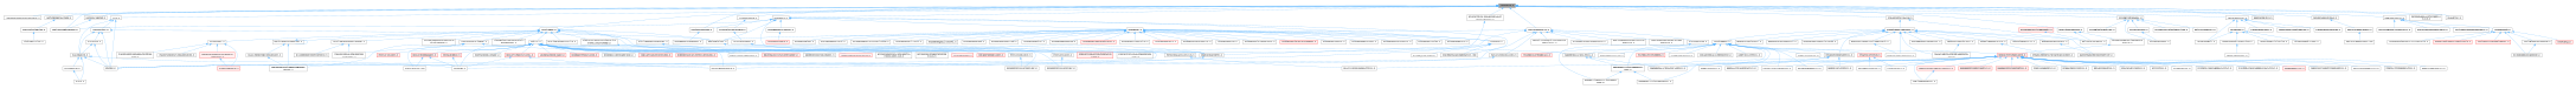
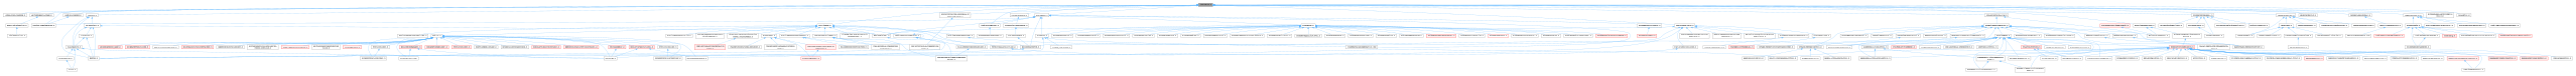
  digraph {
    fontname="Courier Prime"
    node [color=grey40 fillcolor=white fontname="Courier Prime" fontsize=10 shape=box style=filled]
    edge [color=steelblue1 dir=back fontname="Courier Prime" fontsize=10 labelfontname=Helvetica labelfontsize=10 style=solid]
    n1 [color=gray40 fillcolor=grey60 fontcolor=black height=0.2 label="AsyncWork.h" width=0.4]
-   n2 [height=0.2 label="ChaosDeformableTetrahedral.h" width=0.4]
+   n2 [height=0.2 label="AnimationStreaming.h" width=0.4]
    n3 [height=0.2 label="AsyncEnumerateTask.h" width=0.4]
    n4 [height=0.2 label="AudioDecompress.h" width=0.4]
    n5 [height=0.2 label="AudioStreaming.h" width=0.4]
    n6 [height=0.2 label="AudioStreamingCache.h" width=0.4]
-   n7 [height=0.2 label="Core.h" width=0.4]
+   n7 [height=0.2 label="Texture.h" width=0.4]
    n8 [height=0.2 label="CoreSharedPCH.h" width=0.4]
    n9 [height=0.2 label="DistanceFieldAtlas.h" width=0.4]
    n10 [height=0.2 label="GroomBindingAsset.h" width=0.4]
    n11 [height=0.2 label="HierarchicalInstancedStatic\lMeshComponent.h" width=0.4]
    n12 [height=0.2 label="LandscapeProxy.h" width=0.4]
    n13 [height=0.2 label="MeshCardBuild.h" width=0.4]
    n14 [height=0.2 label="ModelingTaskTypes.h" width=0.4]
    n15 [height=0.2 label="RenderAssetUpdate.h" width=0.4]
    n16 [height=0.2 label="SampleBufferIO.h" width=0.4]
    n17 [height=0.2 label="SkinnedAssetAsyncCompile\lUtils.h" width=0.4]
    n18 [height=0.2 label="SoundWave.h" width=0.4]
    n19 [height=0.2 label="StaticMesh.h" width=0.4]
    n20 [height=0.2 label="StatsFile.h" width=0.4]
    n21 [height=0.2 label="TextureResource.h" width=0.4]
    n22 [height=0.2 label="MonotonicTimeline.h" width=0.4]
    n23 [height=0.2 label="SoundWaveProxyReader.h" width=0.4]
    n24 [height=0.2 label="CoreUObject.h" width=0.4]
    n25 [height=0.2 label="Engine.h" width=0.4]
    n26 [height=0.2 label="SlateBasics.h" width=0.4]
    n27 [height=0.2 label="CoreUObjectSharedPCH.h" width=0.4]
    n28 [height=0.2 label="BaseDynamicMeshSceneProxy.h" width=0.4]
    n29 [height=0.2 label="DynamicMeshComponent.h" width=0.4]
    n30 [height=0.2 label="GroomBindingBuilder.h" width=0.4]
    n31 [height=0.2 label="GroomComponent.h" width=0.4]
    n32 [height=0.2 label="GroomCreateBindingOptions.h" width=0.4]
    n33 [height=0.2 label="GroomInstance.h" width=0.4]
    n34 [height=0.2 label="HairStrandsCore.h" width=0.4]
    n35 [height=0.2 label="HierarchicalStaticMeshScene\lProxy.h" width=0.4]
    n36 [height=0.2 label="Landscape.h" width=0.4]
    n37 [height=0.2 label="LandscapeEdit.h" width=0.4]
    n38 [height=0.2 label="LandscapeRender.h" width=0.4]
    n39 [height=0.2 label="LandscapeStreamingProxy.h" width=0.4]
    n40 [height=0.2 label="LandscapeSubsystem.h" width=0.4]
    n41 [height=0.2 label="EditUVIslandsTool.h" width=0.4]
    n42 [height=0.2 label="BackgroundModelingCompute\lSource.h" width=0.4]
    n43 [height=0.2 label="SkeletalMeshUpdate.h" width=0.4]
    n44 [height=0.2 label="AudioImpulseResponseAsset.h" width=0.4]
    n45 [height=0.2 label="SoundSubmix.h" width=0.4]
    n46 [height=0.2 label="SynthComponentGranulator.h" width=0.4]
    n47 [height=0.2 label="SynthComponentWaveTable.h" width=0.4]
    n48 [height=0.2 label="EngineMinimal.h" width=0.4]
    n49 [height=0.2 label="EngineSharedPCH.h" width=0.4]
    n50 [height=0.2 label="SoundCue.h" width=0.4]
    n51 [height=0.2 label="SoundWaveLoadingBehavior.cpp" width=0.4]
    n52 [height=0.2 label="SoundNode.h" width=0.4]
    n53 [height=0.2 label="SoundWaveProcedural.h" width=0.4]
    n54 [height=0.2 label="ChaosFleshGenerateSurface\lBindingsNode.h" width=0.4]
    n55 [height=0.2 label="DisplayClusterConfiguration\lTypes_OutputRemap.h" width=0.4]
    n56 [height=0.2 label="Editor.h" width=0.4]
    n57 [height=0.2 label="FleshAsset.h" width=0.4]
    n58 [height=0.2 label="InstancedStaticMesh.h" width=0.4]
    n59 [height=0.2 label="LightWeightInstanceStatic\lMeshManager.h" width=0.4]
+   n60 [height=0.2 label="NaniteAssemblyDataBuilder.h" width=0.4]
    n61 [height=0.2 label="NaniteResourcesHelper.h" width=0.4]
    n62 [height=0.2 label="PhysicsDataCollection.h" width=0.4]
    n63 [height=0.2 label="StaticMeshBackedTarget.h" width=0.4]
    n64 [height=0.2 label="StaticMeshImportUtils.h" width=0.4]
    n65 [height=0.2 label="StaticMeshSceneProxyDesc.h" width=0.4]
    n66 [height=0.2 label="MaterialCacheVirtualTexture\lDescriptor.h" width=0.4]
    n67 [height=0.2 label="ParticleDefinitions.h" width=0.4]
    n68 [height=0.2 label="SlateTextures.h" width=0.4]
    n69 [height=0.2 label="StreamableTextureResource.h" width=0.4]
    n70 [height=0.2 label="TextureRenderTarget2DArray\lResource.h" width=0.4]
    n71 [height=0.2 label="TextureRenderTargetVolume\lResource.h" width=0.4]
    n72 [height=0.2 label="TimingProfiler.h" width=0.4]
    n73 [height=0.2 label="SlateCore.h" width=0.4]
    n74 [height=0.2 label="Slate.h" width=0.4]
    n75 [height=0.2 label="SlateExtras.h" width=0.4]
    n76 [height=0.2 label="UnrealEd.h" width=0.4]
    n77 [height=0.2 label="SlateSharedPCH.h" width=0.4]
    n78 [height=0.2 label="UnrealEdSharedPCH.h" width=0.4]
    n79 [height=0.2 label="DataflowEditorWeightMapPaint\lTool.h" width=0.4]
    n80 [height=0.2 label="DeformMeshPolygonsTool.h" width=0.4]
    n81 [height=0.2 label="DynamicMeshActor.h" width=0.4]
    n82 [height=0.2 label="DynamicMeshBrushTool.h" width=0.4]
    n83 [height=0.2 label="DynamicMeshSelector.h" width=0.4]
    n84 [height=0.2 label="MeshGroupPaintTool.h" width=0.4]
    n85 [height=0.2 label="MeshRenderBufferSet.h" width=0.4]
    n86 [height=0.2 label="MeshSpaceDeformerTool.h" width=0.4]
    n87 [height=0.2 label="MeshTopologySelectionMechanic.h" width=0.4]
    n88 [height=0.2 label="MeshVertexPaintTool.h" width=0.4]
    n89 [height=0.2 label="MeshVertexSculptTool.h" width=0.4]
    n90 [height=0.2 label="PreviewMesh.h" width=0.4]
    n91 [height=0.2 label="SceneGeometrySpatialCache.h" width=0.4]
    n92 [height=0.2 label="MeshAttributePaintTool.h" width=0.4]
    n93 [height=0.2 label="MeshSelectionTool.h" width=0.4]
    n94 [height=0.2 label="SeamSculptTool.h" width=0.4]
    n95 [height=0.2 label="DynamicMeshPolygroupTransformer.h" width=0.4]
    n96 [height=0.2 label="InstancedStaticMeshScene.h" width=0.4]
    n97 [height=0.2 label="AddPrimitiveTool.h" width=0.4]
    n98 [height=0.2 label="BakeMeshAttributeMapsTool.h" width=0.4]
    n99 [height=0.2 label="BakeMeshAttributeMapsTool\lBase.h" width=0.4]
    n100 [height=0.2 label="BakeMultiMeshAttributeMaps\lTool.h" width=0.4]
    n101 [height=0.2 label="BakeMeshAttributeTool.h" width=0.4]
    n102 [height=0.2 label="BakeMeshAttributeVertexTool.h" width=0.4]
    n103 [height=0.2 label="ConvertToPolygonsTool.h" width=0.4]
    n104 [height=0.2 label="DrawPolygonTool.h" width=0.4]
    n105 [height=0.2 label="MeshInspectorTool.h" width=0.4]
    n106 [color=red fillcolor="#FFF0F0" height=0.2 label="MeshOpPreviewHelpers.h" width=0.4]
    n107 [height=0.2 label="WeldMeshEdgesTool.h" width=0.4]
    n108 [color=red fillcolor="#FFF0F0" height=0.2 label="PolyEditPreviewMesh.h" width=0.4]
    n109 [color=red fillcolor="#FFF0F0" height=0.2 label="UVLayoutPreview.h" width=0.4]
    n110 [height=0.2 label="VolumeToMeshTool.h" width=0.4]
    n111 [color=red fillcolor="#FFF0F0" height=0.2 label="PolygonSelectionMechanic.h" width=0.4]
    n112 [height=0.2 label="BakeTransformTool.h" width=0.4]
    n113 [color=red fillcolor="#FFF0F0" height=0.2 label="BaseCreateFromSelectedTool.h" width=0.4]
    n114 [height=0.2 label="CombineMeshesTool.h" width=0.4]
    n115 [color=red fillcolor="#FFF0F0" height=0.2 label="BaseMeshFromSplinesTool.h" width=0.4]
    n116 [color=red fillcolor="#FFF0F0" height=0.2 label="BaseMeshProcessingTool.h" width=0.4]
    n117 [height=0.2 label="DisplaceMeshTool.h" width=0.4]
    n118 [height=0.2 label="DrawAndRevolveTool.h" width=0.4]
    n119 [height=0.2 label="EditNormalsTool.h" width=0.4]
    n120 [height=0.2 label="ExtractSplineTool.h" width=0.4]
    n121 [height=0.2 label="MirrorTool.h" width=0.4]
    n122 [height=0.2 label="PlaneCutTool.h" width=0.4]
    n123 [height=0.2 label="PolyEditInsertEdgeActivity.h" width=0.4]
    n124 [height=0.2 label="PolyEditInsertEdgeLoopActivity.h" width=0.4]
    n125 [height=0.2 label="RecomputeUVsTool.h" width=0.4]
    n126 [color=red fillcolor="#FFF0F0" height=0.2 label="RemeshMeshTool.h" width=0.4]
    n127 [height=0.2 label="RemoveOccludedTrianglesTool.h" width=0.4]
    n128 [height=0.2 label="RevolveBoundaryTool.h" width=0.4]
    n129 [height=0.2 label="SetCollisionGeometryTool.h" width=0.4]
    n130 [height=0.2 label="UVEditorUVSnapshotTool.h" width=0.4]
    n131 [height=0.2 label="UVLayoutTool.h" width=0.4]
    n132 [height=0.2 label="LandscapeEditLayer.h" width=0.4]
    n133 [height=0.2 label="LandscapeEditorServices.h" width=0.4]
    n134 [height=0.2 label="LandscapeNotification.h" width=0.4]
    n135 [height=0.2 label="LandscapeModule.h" width=0.4]
    n136 [height=0.2 label="SkeletalMeshUpdate.cpp" width=0.4]
    n137 [color=red fillcolor="#FFF0F0" height=0.2 label="AudioSpectrogramViewport.h" width=0.4]
    n138 [height=0.2 label="AudioWidgetSubsystem.h" width=0.4]
    n139 [height=0.2 label="SoundSubmixGraphNode.h" width=0.4]
    n140 [color=red fillcolor="#FFF0F0" height=0.2 label="ConstantQ.h" width=0.4]
    n141 [height=0.2 label="SoundSubmixDefaultColorPalette.h" width=0.4]
    n142 [color=red fillcolor="#FFF0F0" height=0.2 label="SynesthesiaSpectrumAnalysis.h" width=0.4]
    n143 [height=0.2 label="BTTask_PlaySound.h" width=0.4]
    n144 [color=red fillcolor="#FFF0F0" height=0.2 label="SoundNodeAssetReferencer.h" width=0.4]
    n145 [height=0.2 label="SoundNodeAttenuation.h" width=0.4]
    n146 [color=red height=0.2 label="SoundNodeBranch.h" width=0.4]
    n147 [height=0.2 label="SoundNodeConcatenator.h" width=0.4]
    n148 [height=0.2 label="SoundNodeDelay.h" width=0.4]
    n149 [height=0.2 label="SoundNodeDialoguePlayer.h" width=0.4]
    n150 [color=red fillcolor="#FFF0F0" height=0.2 label="SoundNodeDistanceCrossFade.h" width=0.4]
    n151 [height=0.2 label="SoundNodeDoppler.h" width=0.4]
    n152 [height=0.2 label="SoundNodeEnveloper.h" width=0.4]
    n153 [height=0.2 label="SoundNodeGroupControl.h" width=0.4]
    n154 [height=0.2 label="SoundNodeLooping.h" width=0.4]
    n155 [height=0.2 label="SoundNodeMature.h" width=0.4]
    n156 [height=0.2 label="SoundNodeMixer.h" width=0.4]
    n157 [height=0.2 label="SoundNodeModulator.h" width=0.4]
    n158 [height=0.2 label="SoundNodeModulatorContinuous.h" width=0.4]
    n159 [height=0.2 label="SoundNodeOscillator.h" width=0.4]
    n160 [height=0.2 label="SoundNodeQualityLevel.h" width=0.4]
    n161 [height=0.2 label="SoundNodeRandom.h" width=0.4]
    n162 [height=0.2 label="SoundNodeSoundClass.h" width=0.4]
    n163 [height=0.2 label="SoundNodeSwitch.h" width=0.4]
    n164 [height=0.2 label="SoundNodeWaveParam.h" width=0.4]
    n165 [color=red fillcolor="#FFF0F0" height=0.2 label="SoundSourceBus.h" width=0.4]
    n166 [color=red fillcolor="#FFF0F0" height=0.2 label="DisplayClusterConfiguration\lTypes.h" width=0.4]
    n167 [color=red fillcolor="#FFF0F0" height=0.2 label="AnimGraphNode_Base.h" width=0.4]
    n168 [color=red fillcolor="#FFF0F0" height=0.2 label="BookMarkTypeActions.h" width=0.4]
    n169 [height=0.2 label="BrushBuilderDragDropOp.h" width=0.4]
    n170 [color=red fillcolor="#FFF0F0" height=0.2 label="DisplayClusterObjectRef.h" width=0.4]
    n171 [color=red fillcolor="#FFF0F0" height=0.2 label="EdModeInteractiveToolsContext.h" width=0.4]
    n172 [color=red fillcolor="#FFF0F0" height=0.2 label="EditorModeManager.h" width=0.4]
    n173 [height=0.2 label="FractureTool.cpp" width=0.4]
    n174 [color=red fillcolor="#FFF0F0" height=0.2 label="EditorViewportClient.h" width=0.4]
    n175 [height=0.2 label="ExportTextDragDropOp.h" width=0.4]
    n176 [color=red fillcolor="#FFF0F0" height=0.2 label="ExternalDirtyActorsTracker.h" width=0.4]
    n177 [height=0.2 label="GameModeInfoCustomizer.h" width=0.4]
    n178 [color=red fillcolor="#FFF0F0" height=0.2 label="LegacyEdModeInterfaces.h" width=0.4]
    n179 [height=0.2 label="MovieSceneDirectorBlueprint\lConditionUtils.h" width=0.4]
    n180 [height=0.2 label="MovieSceneDynamicBinding\lUtils.h" width=0.4]
    n181 [color=red fillcolor="#FFF0F0" height=0.2 label="PersonaModule.h" width=0.4]
    n182 [color=red fillcolor="#FFF0F0" height=0.2 label="SGraphPinNumSlider.h" width=0.4]
    n183 [height=0.2 label="SGraphPinVector2DSlider.h" width=0.4]
    n184 [height=0.2 label="SGraphPinVectorSlider.h" width=0.4]
    n185 [height=0.2 label="SVector2DSlider.h" width=0.4]
    n186 [color=red fillcolor="#FFF0F0" height=0.2 label="SVector4Slider.h" width=0.4]
    n187 [height=0.2 label="SVectorSlider.h" width=0.4]
    n188 [height=0.2 label="SubTrackEditorBase.h" width=0.4]
    n189 [color=red fillcolor="#FFF0F0" height=0.2 label="UnrealEdMisc.h" width=0.4]
    n190 [color=red fillcolor="#FFF0F0" height=0.2 label="ChaosDeformableTetrahedral\lComponent.h" width=0.4]
    n191 [color=red fillcolor="#FFF0F0" height=0.2 label="FleshComponent.h" width=0.4]
    n192 [height=0.2 label="ChaosFleshFleshAssetTerminal\lNode.h" width=0.4]
    n193 [height=0.2 label="ChaosFleshGetFleshAssetNode.h" width=0.4]
    n194 [height=0.2 label="InstancedStaticMeshComponent\lHelper.h" width=0.4]
    n195 [height=0.2 label="InstancedStaticMeshScene\lProxyDesc.h" width=0.4]
    n196 [height=0.2 label="StaticMeshComponentHelper.h" width=0.4]
    n197 [height=0.2 label="SplineMeshSceneProxyDesc.h" width=0.4]
    n198 [color=red fillcolor="#FFF0F0" height=0.2 label="TrackEditorThumbnail.h" width=0.4]
+   n199 [height=0.2 label="Texture2DResource.h" width=0.4]
    n1 -> n2
    n1 -> n3
    n1 -> n4
    n1 -> n5
    n1 -> n6
    n1 -> n7
    n1 -> n8
    n1 -> n9
    n1 -> n10
    n1 -> n11
    n1 -> n12
    n1 -> n13
    n1 -> n14
    n1 -> n15
    n1 -> n16
    n1 -> n17
    n1 -> n18
    n1 -> n19
    n1 -> n20
    n1 -> n21
    n3 -> n22
    n4 -> n23
    n5 -> n6
    n7 -> n24
    n7 -> n25
    n7 -> n26
    n8 -> n27
    n9 -> n28
    n9 -> n29
    n10 -> n30
    n10 -> n31
    n10 -> n32
    n10 -> n33
    n10 -> n34
    n11 -> n35
    n12 -> n36
    n12 -> n37
    n12 -> n38
    n12 -> n39
    n12 -> n40
    n14 -> n41
    n14 -> n42
    n15 -> n43
    n16 -> n44
    n16 -> n45
    n16 -> n46
    n16 -> n47
    n18 -> n4
    n18 -> n6
    n18 -> n48
    n18 -> n49
    n18 -> n50
    n18 -> n51
    n18 -> n52
    n18 -> n53
    n19 -> n48
    n19 -> n49
    n19 -> n54
    n19 -> n55
    n19 -> n56
    n19 -> n57
    n19 -> n58
    n19 -> n59
+   n19 -> n60
    n19 -> n61
    n19 -> n62
    n19 -> n63
    n19 -> n64
    n19 -> n65
    n21 -> n25
    n21 -> n48
    n21 -> n49
    n21 -> n66
    n21 -> n67
    n21 -> n68
    n21 -> n69
    n21 -> n70
    n21 -> n71
    n22 -> n72
    n24 -> n25
    n24 -> n26
    n24 -> n48
    n24 -> n73
    n26 -> n25
    n26 -> n74
    n26 -> n75
    n26 -> n76
    n27 -> n77
    n29 -> n41
    n29 -> n79
    n29 -> n80
    n29 -> n81
    n29 -> n82
    n29 -> n83
    n29 -> n84
    n29 -> n85
    n29 -> n86
    n29 -> n87
    n29 -> n88
    n29 -> n89
    n29 -> n90
    n29 -> n91
    n33 -> n31
    n36 -> n37
    n36 -> n132
    n36 -> n133
    n36 -> n134
    n42 -> n106
    n43 -> n136
    n45 -> n137
    n45 -> n138
    n45 -> n139
    n45 -> n140
    n45 -> n141
    n45 -> n142
    n48 -> n25
    n49 -> n78
    n50 -> n25
    n50 -> n51
    n50 -> n143
    n52 -> n50
    n52 -> n144
    n52 -> n145
    n52 -> n146
    n52 -> n147
    n52 -> n148
    n52 -> n149
    n52 -> n150
    n52 -> n151
    n52 -> n152
    n52 -> n153
    n52 -> n154
    n52 -> n155
    n52 -> n156
    n52 -> n157
    n52 -> n158
    n52 -> n159
    n52 -> n160
    n52 -> n161
    n52 -> n162
    n52 -> n163
    n52 -> n164
    n53 -> n165
    n55 -> n166
    n56 -> n76
    n56 -> n78
    n56 -> n167
    n56 -> n168
    n56 -> n169
    n56 -> n170
    n56 -> n171
    n56 -> n172
    n56 -> n173
    n56 -> n174
    n56 -> n175
    n56 -> n176
    n56 -> n177
    n56 -> n178
    n56 -> n179
    n56 -> n180
    n56 -> n181
    n56 -> n182
    n56 -> n183
    n56 -> n184
    n56 -> n185
    n56 -> n186
    n56 -> n187
    n56 -> n188
    n56 -> n189
    n57 -> n190
    n57 -> n191
    n57 -> n192
    n57 -> n193
    n58 -> n35
    n58 -> n194
    n58 -> n195
    n61 -> n61
    n61 -> n194
    n61 -> n196
    n62 -> n129
    n63 -> n101
    n65 -> n195
    n65 -> n197
    n67 -> n76
    n68 -> n198
+   n69 -> n199
    n73 -> n25
    n73 -> n26
    n75 -> n74
    n77 -> n49
    n82 -> n92
    n82 -> n93
    n82 -> n94
    n83 -> n95
    n85 -> n28
    n87 -> n89
    n88 -> n79
    n90 -> n82
    n90 -> n96
    n90 -> n97
    n90 -> n98
    n90 -> n99
    n90 -> n100
    n90 -> n101
    n90 -> n102
    n90 -> n103
    n90 -> n104
    n90 -> n105
    n90 -> n106
    n90 -> n107
    n90 -> n108
    n90 -> n109
    n90 -> n110
    n99 -> n98
    n99 -> n100
    n101 -> n99
    n101 -> n102
    n106 -> n99
    n106 -> n102
    n106 -> n103
    n106 -> n107
    n106 -> n112
    n106 -> n113
    n106 -> n114
    n106 -> n115
    n106 -> n116
    n106 -> n117
    n106 -> n118
    n106 -> n119
    n106 -> n120
    n106 -> n121
    n106 -> n122
    n106 -> n123
    n106 -> n124
    n106 -> n125
    n106 -> n126
    n106 -> n127
    n106 -> n128
    n106 -> n129
    n106 -> n130
    n106 -> n131
    n109 -> n125
    n109 -> n131
    n111 -> n41
    n113 -> n114
    n133 -> n135
    n138 -> n139
    n172 -> n76
    n172 -> n173
    n174 -> n76
    n174 -> n78
    n185 -> n183
    n187 -> n184
    n189 -> n76
    n190 -> n191
    n196 -> n194
  }
